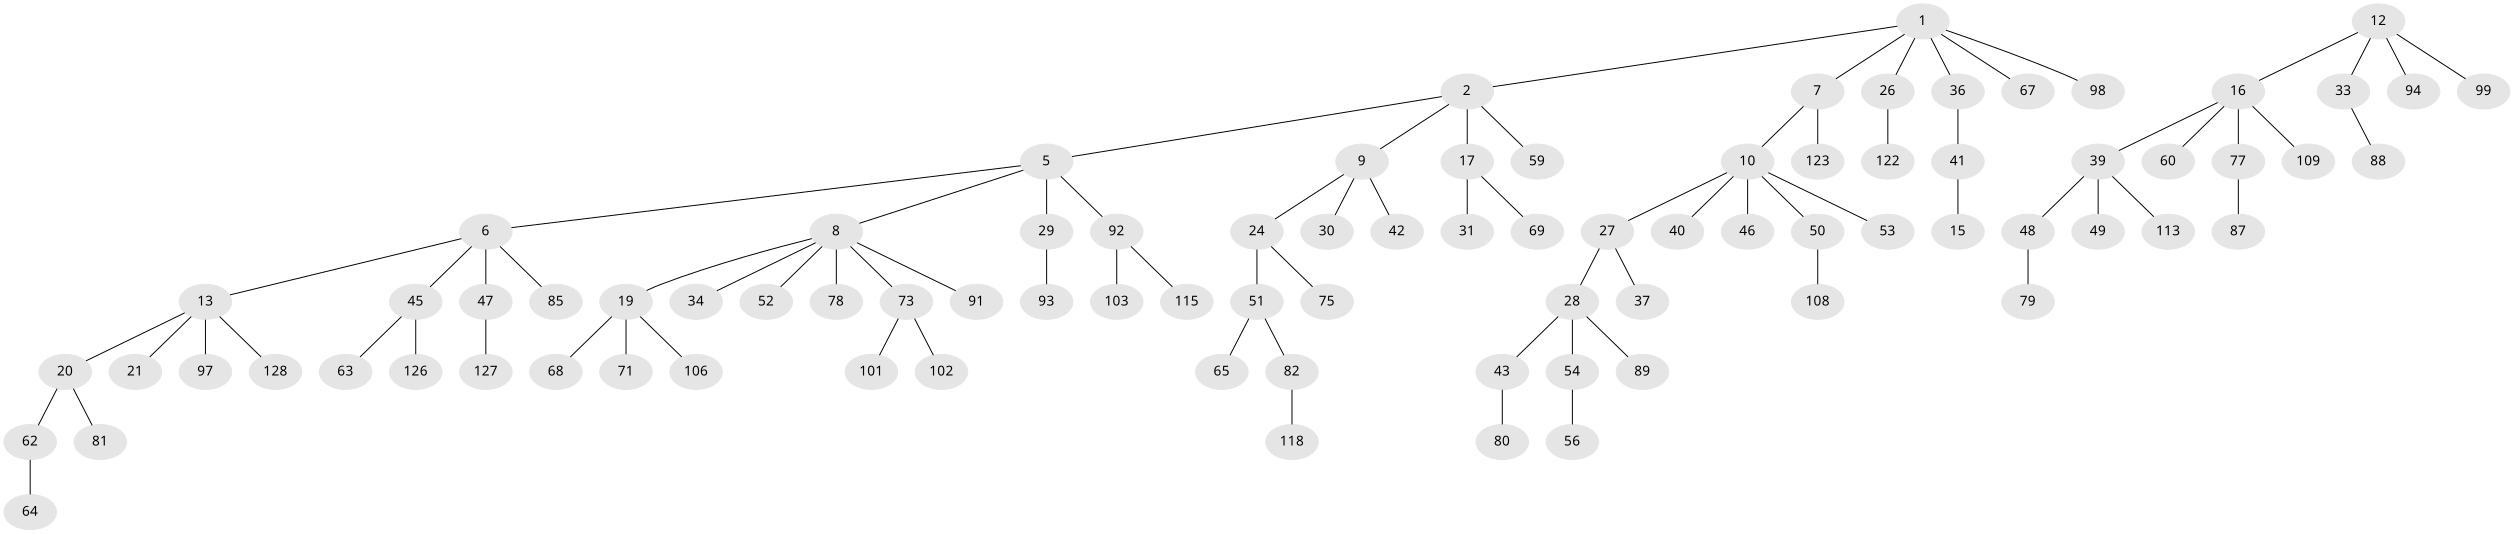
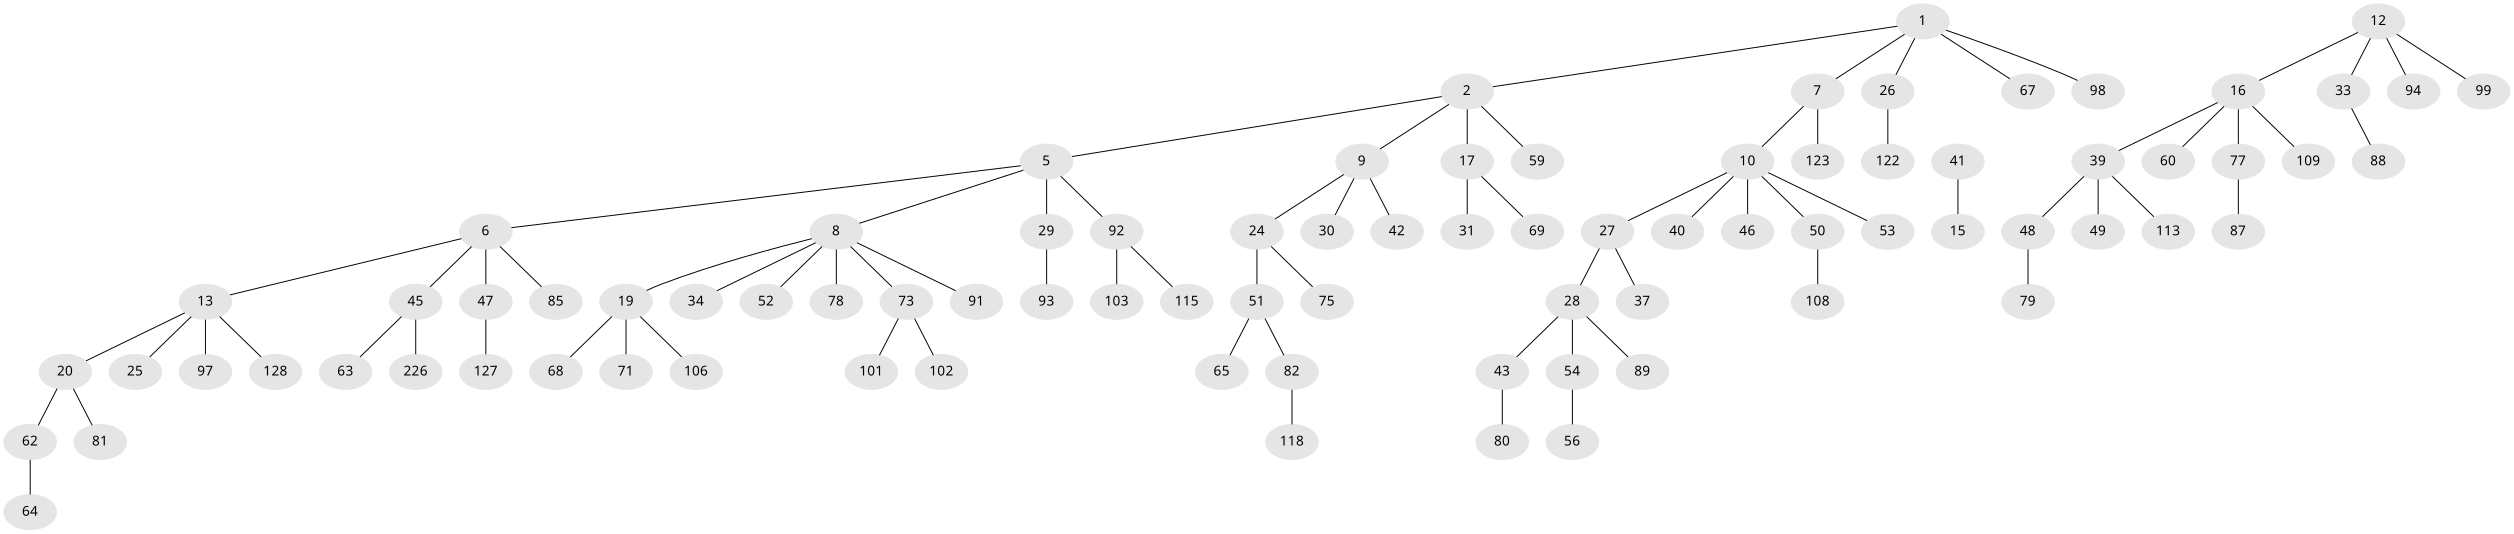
  graph {
    fontname="Noto Sans"
    node [color=gray90 fontname="Noto Sans" style=filled]
    edge [fontname="Noto Sans"]
    1 [super="+4"]
    2 [super="+3"]
    7 [super="+90"]
    26 [super="+119"]
-   36
    67
    98
    5 [super="+100"]
    9 [super="+14"]
    17 [super="+23"]
    59 [super="+96"]
    10 [super="+15"]
    123
    122
    41 [super="+70"]
    6 [super="+11"]
    8 [super="+22"]
    29 [super="+124"]
    92 [super="+129"]
    24 [super="+25"]
    30
    42
    12 [super="+18"]
    16 [super="+57"]
    33 [super="+84"]
    94 [super="+117"]
    99
    31 [super="+32"]
    69 [super="+104"]
    13 [super="+74"]
    45 [super="+110"]
    47
    85
    19 [super="+61"]
    34 [super="+38"]
    52 [super="+107"]
    n37 [label=78]
    73 [super="+121"]
    91
    93
    103
    115
    20 [super="+44"]
-   21
+   21 [label=25]
    97
    128
    63 [super="+116"]
-   126
+   126 [label=226]
    127
    27
    40
    46
    50 [super="+76"]
    53
    68
    71
    106
    101
    102
    51 [super="+72"]
    75 [super="+120"]
    28 [super="+35"]
    37 [super="+78"]
    108 [super="+125"]
    39 [super="+66"]
    60 [super="+105"]
    77 [super="+111"]
    109
    88
    62
    81
    48 [super="+55"]
    49
    113
    87
    64 [super="+83"]
    65
    82 [super="+86"]
    43
    54 [super="+112"]
    89
    80
    56 [super="+114"]
    n84 [label=15]
    79
    118
    1 -- 2
    1 -- 7
    1 -- 26
-   1 -- 36
    1 -- 67
    1 -- 98
    2 -- 5
    2 -- 9
    2 -- 17
    2 -- 59
    7 -- 10
    7 -- 123
    26 -- 122
-   36 -- 41
    5 -- 6
    5 -- 8
    5 -- 29
    5 -- 92
    9 -- 24
    9 -- 30
    9 -- 42
    17 -- 31
    17 -- 69
    10 -- 27
    10 -- 40
    10 -- 46
    10 -- 50
    10 -- 53
    41 -- n84
    6 -- 13
    6 -- 45
    6 -- 47
    6 -- 85
    8 -- 19
    8 -- 34
    8 -- 52
    8 -- n37
    8 -- 73
    8 -- 91
    29 -- 93
    92 -- 103
    92 -- 115
    24 -- 51
    24 -- 75
    12 -- 16
    12 -- 33
    12 -- 94
    12 -- 99
    16 -- 39
    16 -- 60
    16 -- 77
    16 -- 109
    33 -- 88
    13 -- 20
    13 -- 21
    13 -- 97
    13 -- 128
    45 -- 63
    45 -- 126
    47 -- 127
    19 -- 68
    19 -- 71
    19 -- 106
    73 -- 101
    73 -- 102
    20 -- 62
    20 -- 81
    27 -- 28
    27 -- 37
    50 -- 108
    51 -- 65
    51 -- 82
    28 -- 43
    28 -- 54
    28 -- 89
    39 -- 48
    39 -- 49
    39 -- 113
    77 -- 87
    62 -- 64
    48 -- 79
    82 -- 118
    43 -- 80
    54 -- 56
  }
